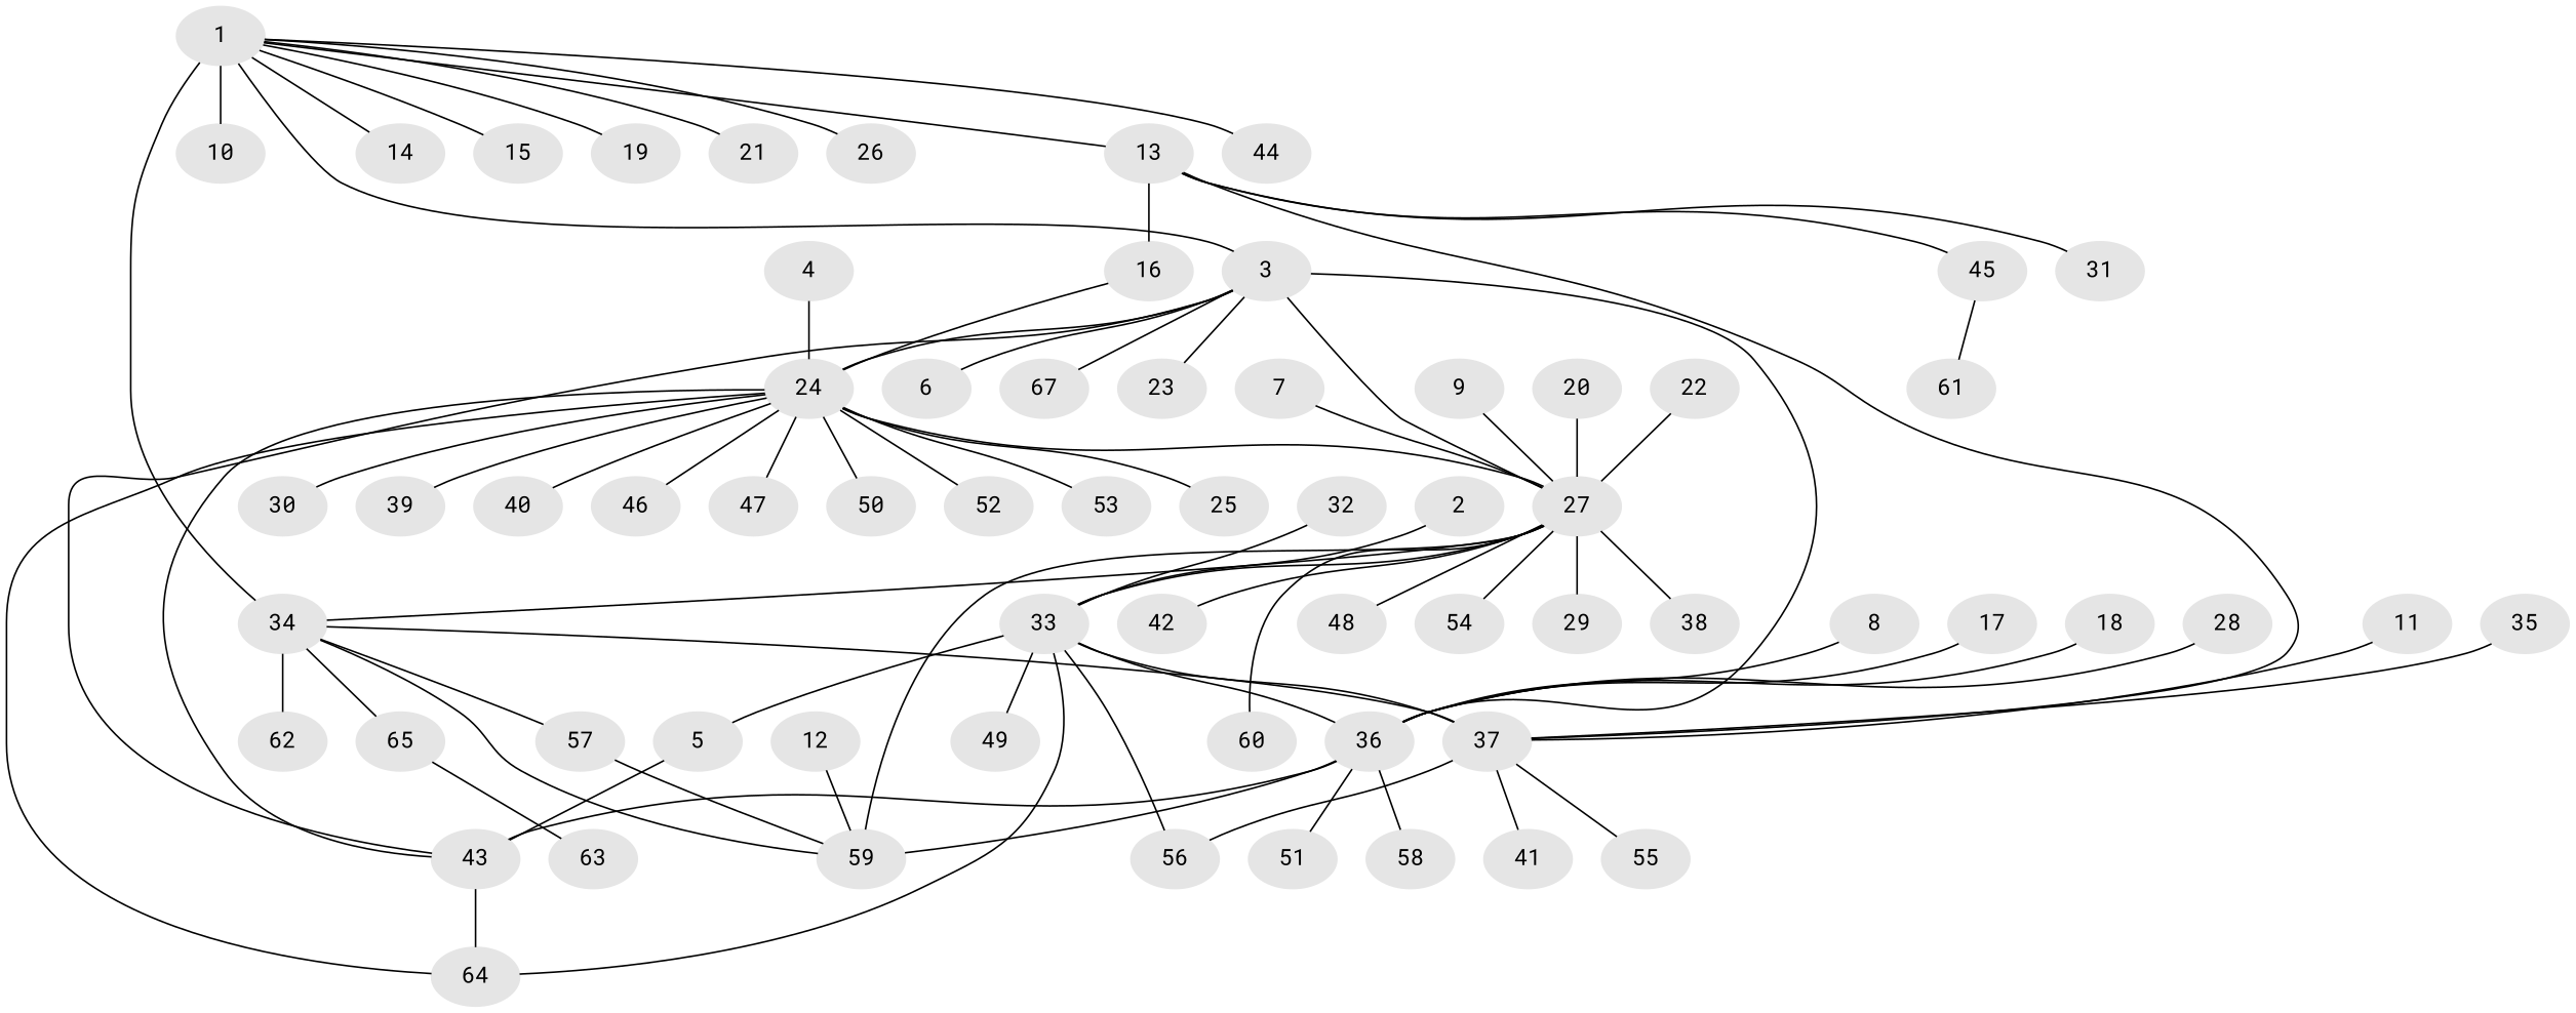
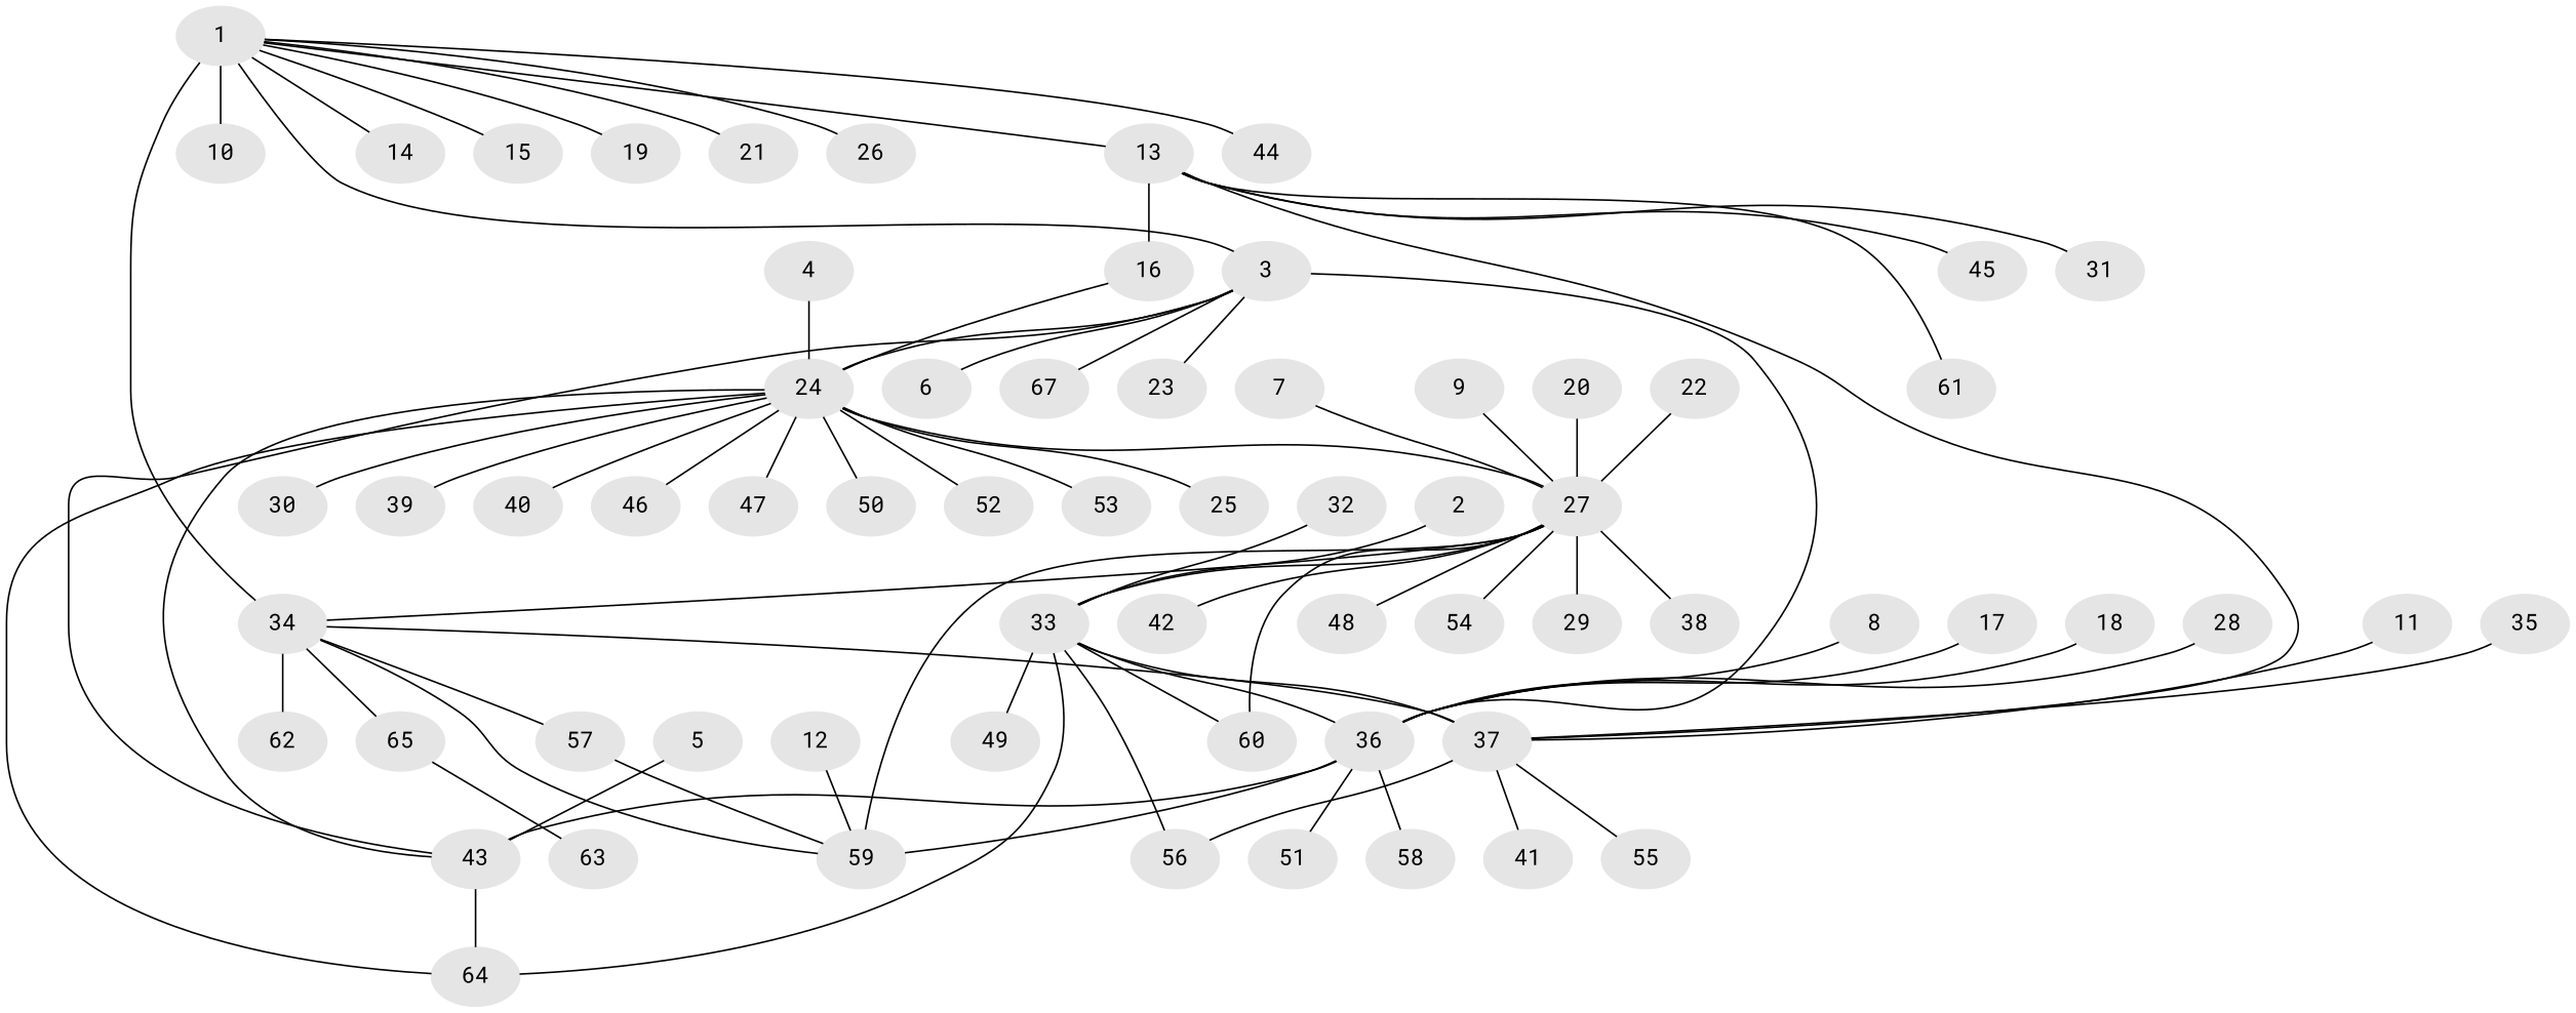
  graph {
    fontname="Roboto Mono"
    node [color=gray90 fontname="Roboto Mono" style=filled]
    edge [fontname="Roboto Mono" weight=1.0]
    1
    3
    10
    13
    14
    15
    19
    21
    26
    34
    44
    6
    23
    24
    27
    36
    43
    n18 [label=67]
    37
    31
    45
    61
    16
    59
    57
    62
    65
    2
    33
    64
    60
    49
    56
    25
    30
    39
    40
    46
    47
    50
    52
    53
    29
    38
    42
    48
    54
    51
    58
    4
    5
    7
    8
    9
    11
    41
    55
    12
    17
    18
    20
    22
    28
    32
    63
    35
    1 -- 3
    1 -- 10
    1 -- 13
    1 -- 14
    1 -- 15
    1 -- 19
    1 -- 21
    1 -- 26
    1 -- 34 [weight=8.0]
    1 -- 44
    3 -- 6
    3 -- 23
    3 -- 24 [weight=2.0]
-   3 -- 27
    3 -- 36 [weight=6.0]
    3 -- 43 [weight=2.0]
    3 -- n18
    13 -- 37
    13 -- 31
    13 -- 45
-   45 -- 61
+   13 -- 61
    13 -- 16 [weight=5.0]
    34 -- 37 [weight=2.0]
    34 -- 59
    34 -- 57
    34 -- 62
    34 -- 65
    24 -- 27
    24 -- 43
    24 -- 64
    24 -- 25
    24 -- 30
    24 -- 39
    24 -- 40
    24 -- 46
    24 -- 47
    24 -- 50
    24 -- 52
    24 -- 53
    27 -- 34
    27 -- 59
    27 -- 33 [weight=4.0]
    27 -- 60 [weight=4.0]
    27 -- 29
    27 -- 38
    27 -- 42
    27 -- 48
    27 -- 54
    36 -- 43 [weight=3.0]
    36 -- 59 [weight=2.0]
    36 -- 51
    36 -- 58
    43 -- 64
    37 -- 56 [weight=3.0]
    37 -- 41
    37 -- 55
    16 -- 24
    57 -- 59
    65 -- 63
    2 -- 33
    33 -- 36
    33 -- 37 [weight=6.0]
    33 -- 64
-   33 -- 5
+   33 -- 60
    33 -- 49
    33 -- 56 [weight=2.0]
    4 -- 24
    5 -- 43
    7 -- 27
    8 -- 36
    9 -- 27
    11 -- 37
    12 -- 59
    17 -- 36
    18 -- 36
    20 -- 27
    22 -- 27
    28 -- 36
    32 -- 33
    35 -- 37
  }
